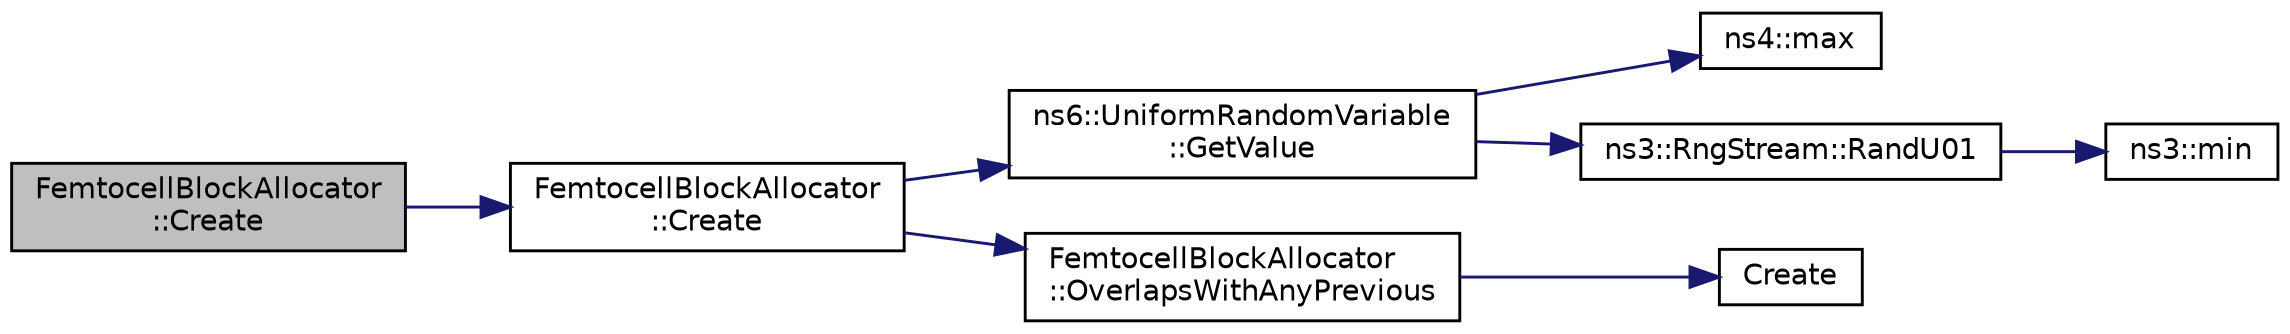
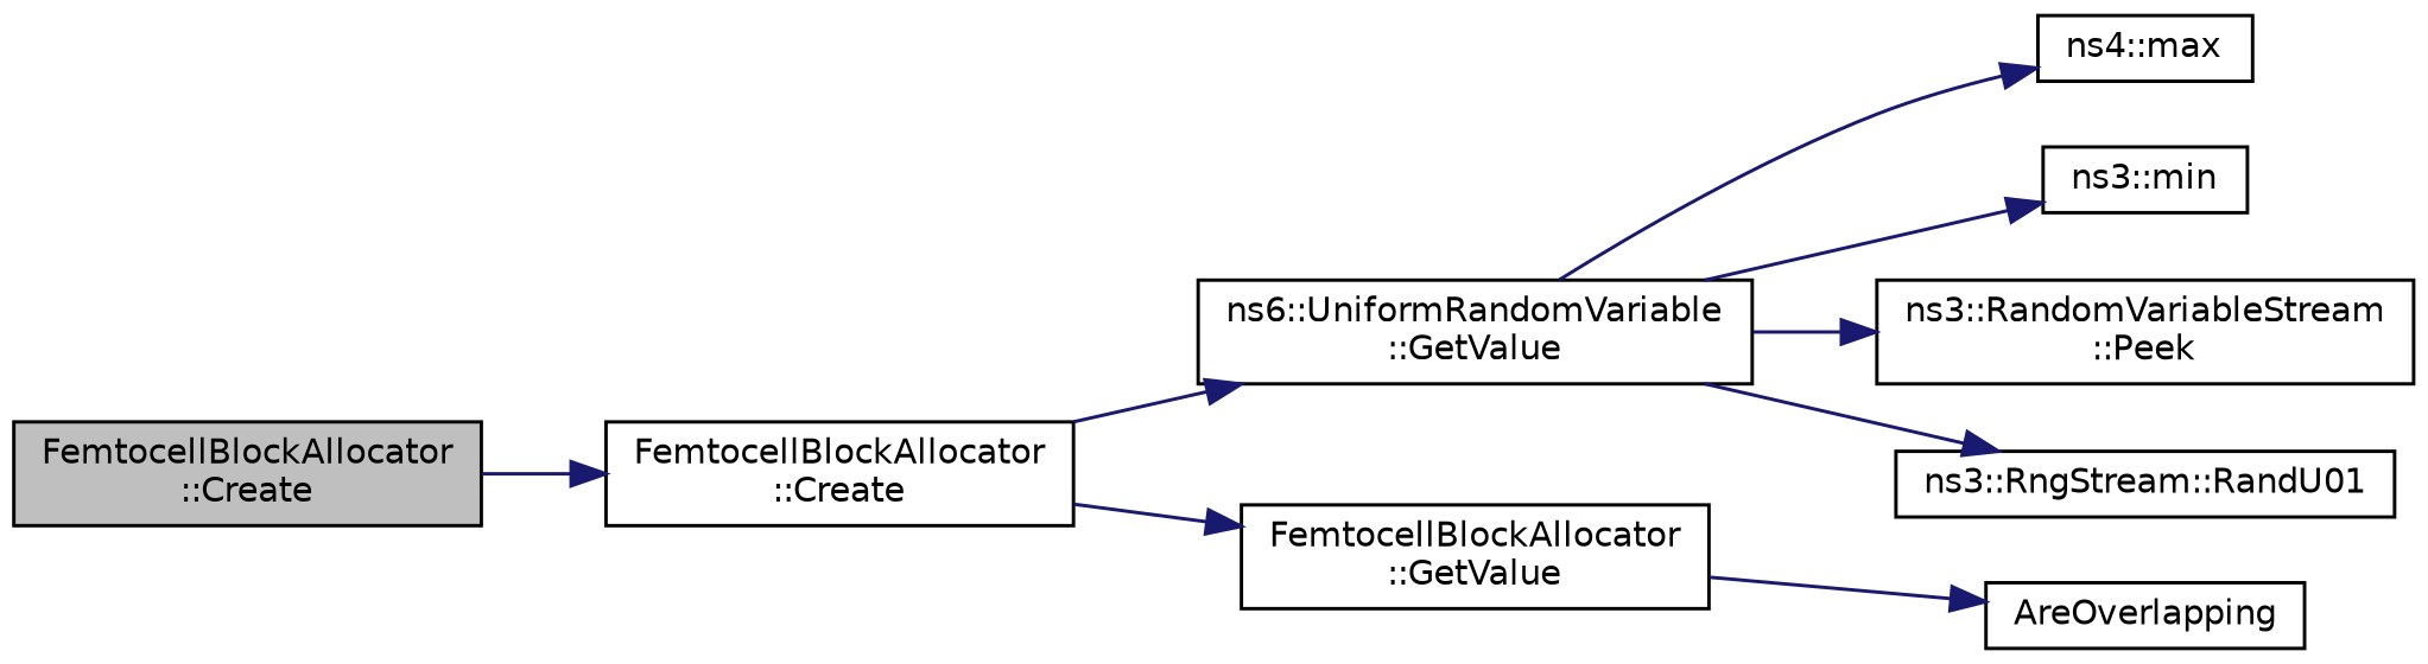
  digraph {
    rankdir=LR
    node [color=black fillcolor=white fontname=Helvetica fontsize=10 shape=record style=filled]
    edge [color=midnightblue fontname=Helvetica fontsize=10 labelfontname=Helvetica labelfontsize=10 style=solid]
    n1 [fillcolor=grey75 fontcolor=black height=0.2 label="FemtocellBlockAllocator\l::Create" width=0.4]
    n2 [height=0.2 label="FemtocellBlockAllocator\l::Create" width=0.4]
    n3 [height=0.2 label="ns6::UniformRandomVariable\l::GetValue" width=0.4]
-   n4 [height=0.2 label="FemtocellBlockAllocator\l::OverlapsWithAnyPrevious" width=0.4]
+   n4 [height=0.2 label="FemtocellBlockAllocator\l::GetValue" width=0.4]
    n5 [height=0.2 label="ns4::max" width=0.4]
    n6 [height=0.2 label="ns3::min" width=0.4]
+   n7 [height=0.2 label="ns3::RandomVariableStream\l::Peek" width=0.4]
    n8 [height=0.2 label="ns3::RngStream::RandU01" width=0.4]
-   n9 [height=0.2 label=Create width=0.4]
+   n9 [height=0.2 label=AreOverlapping width=0.4]
    n1 -> n2
    n2 -> n3
    n2 -> n4
    n3 -> n5
-   n8 -> n6
+   n3 -> n6
+   n3 -> n7
    n3 -> n8
    n4 -> n9
  }
